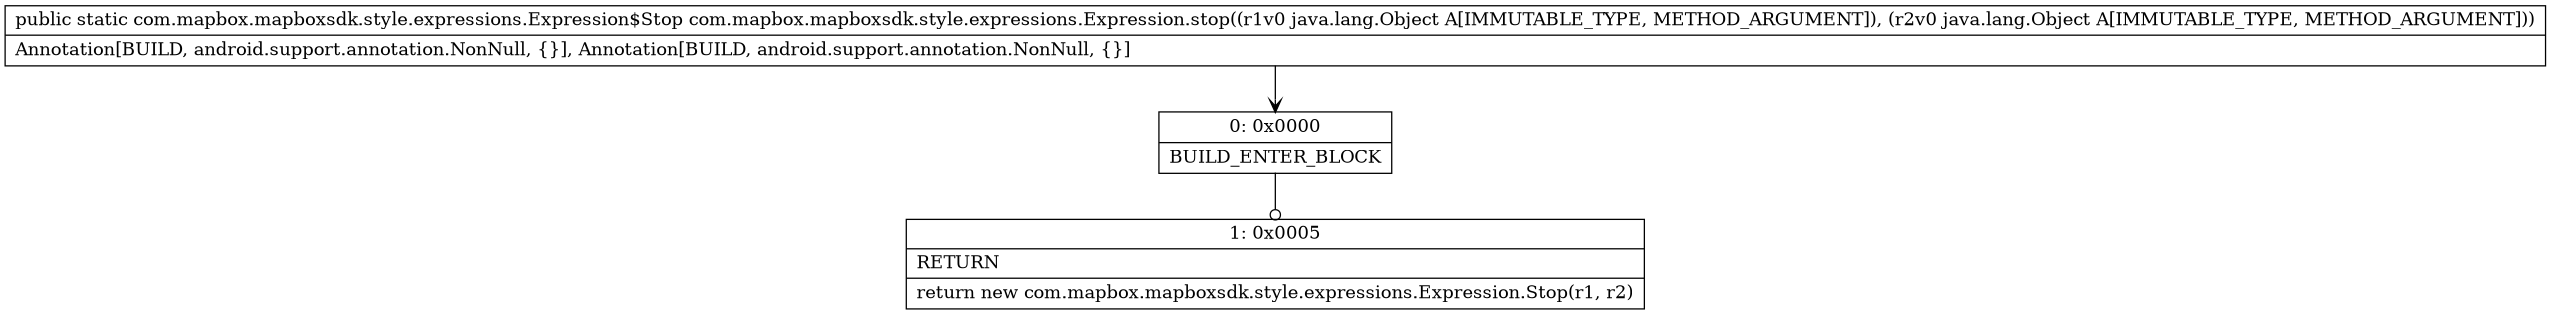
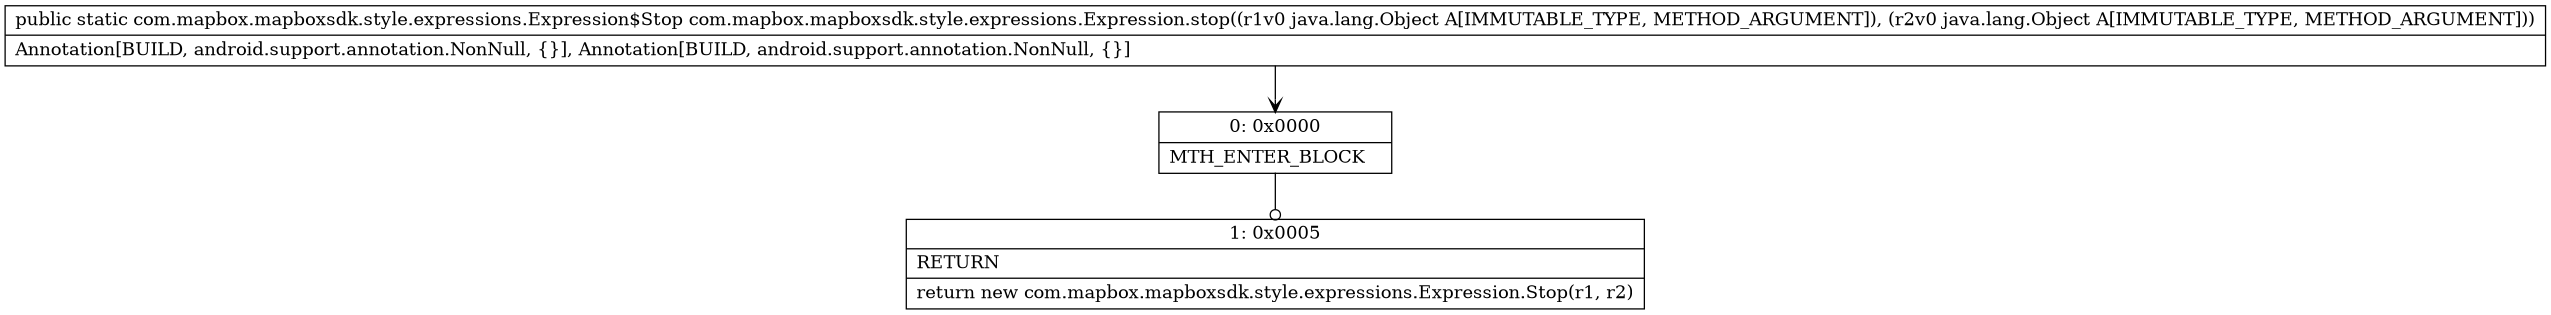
  digraph {
    node [shape=record]
-   n1 [label="{0\:\ 0x0000|BUILD_ENTER_BLOCK\l}"]
+   n1 [label="{0\:\ 0x0000|MTH_ENTER_BLOCK\l}"]
    n2 [label="{1\:\ 0x0005|RETURN\l|return new com.mapbox.mapboxsdk.style.expressions.Expression.Stop(r1, r2)\l}"]
    n3 [label="{public static com.mapbox.mapboxsdk.style.expressions.Expression$Stop com.mapbox.mapboxsdk.style.expressions.Expression.stop((r1v0 java.lang.Object A[IMMUTABLE_TYPE, METHOD_ARGUMENT]), (r2v0 java.lang.Object A[IMMUTABLE_TYPE, METHOD_ARGUMENT]))  | Annotation[BUILD, android.support.annotation.NonNull, \{\}], Annotation[BUILD, android.support.annotation.NonNull, \{\}]\l}"]
    n1 -> n2 [arrowhead=odot]
    n3 -> n1 [arrowhead=vee]
  }
